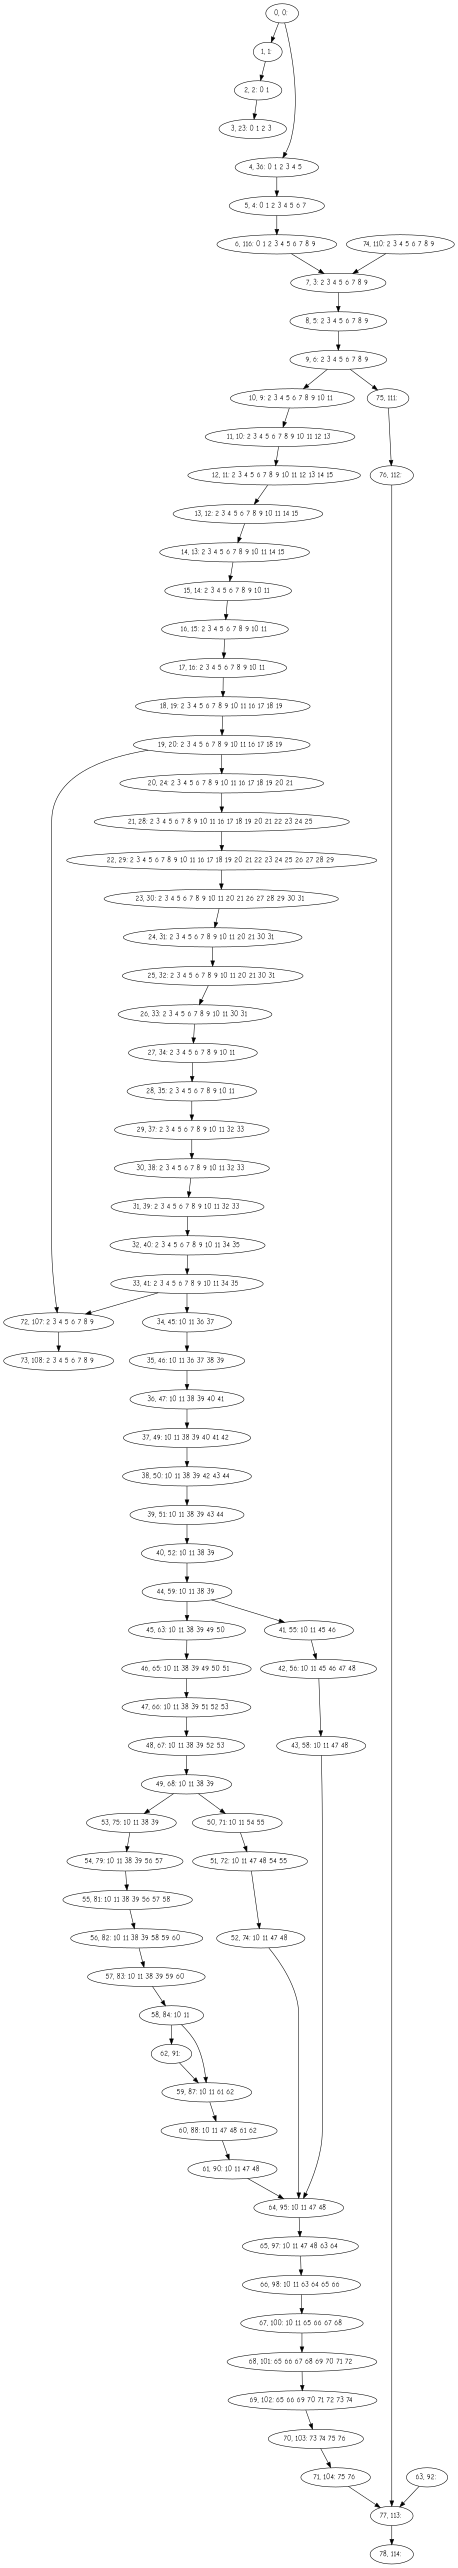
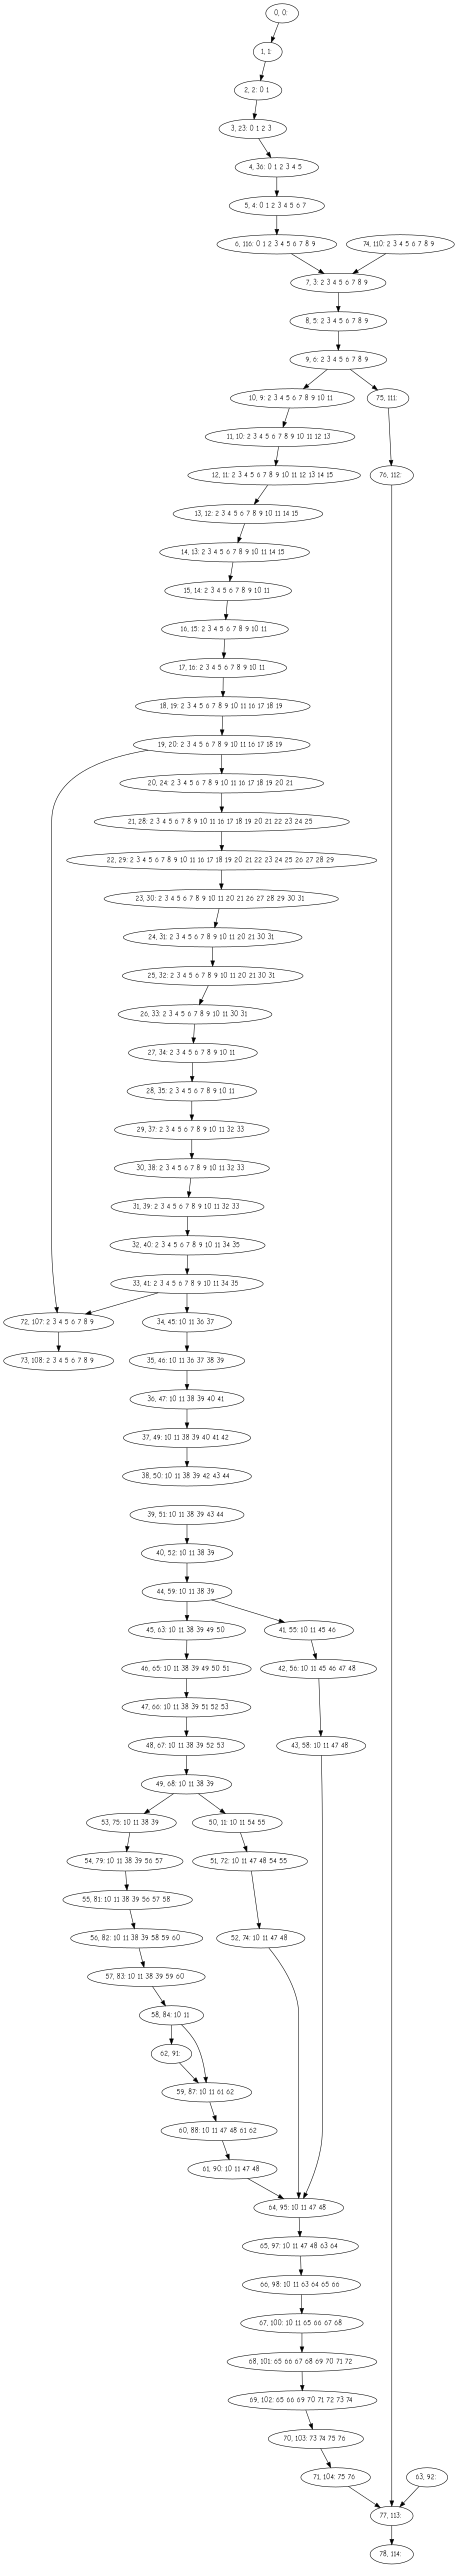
  digraph {
    fontname="Comic Neue"
    node [fontname="Comic Neue"]
    edge [fontname="Comic Neue"]
    n1 [label="0, 0: "]
    n2 [label="1, 1: "]
    n3 [label="2, 2: 0 1 "]
    n4 [label="3, 23: 0 1 2 3 "]
    n5 [label="4, 36: 0 1 2 3 4 5 "]
    n6 [label="5, 4: 0 1 2 3 4 5 6 7 "]
    n7 [label="6, 116: 0 1 2 3 4 5 6 7 8 9 "]
    n8 [label="7, 3: 2 3 4 5 6 7 8 9 "]
    n9 [label="8, 5: 2 3 4 5 6 7 8 9 "]
    n10 [label="9, 6: 2 3 4 5 6 7 8 9 "]
    n11 [label="10, 9: 2 3 4 5 6 7 8 9 10 11 "]
    n12 [label="75, 111: "]
    n13 [label="11, 10: 2 3 4 5 6 7 8 9 10 11 12 13 "]
    n14 [label="76, 112: "]
    n15 [label="12, 11: 2 3 4 5 6 7 8 9 10 11 12 13 14 15 "]
    n16 [label="13, 12: 2 3 4 5 6 7 8 9 10 11 14 15 "]
    n17 [label="14, 13: 2 3 4 5 6 7 8 9 10 11 14 15 "]
    n18 [label="15, 14: 2 3 4 5 6 7 8 9 10 11 "]
    n19 [label="16, 15: 2 3 4 5 6 7 8 9 10 11 "]
    n20 [label="17, 16: 2 3 4 5 6 7 8 9 10 11 "]
    n21 [label="18, 19: 2 3 4 5 6 7 8 9 10 11 16 17 18 19 "]
    n22 [label="19, 20: 2 3 4 5 6 7 8 9 10 11 16 17 18 19 "]
    n23 [label="20, 24: 2 3 4 5 6 7 8 9 10 11 16 17 18 19 20 21 "]
    n24 [label="72, 107: 2 3 4 5 6 7 8 9 "]
    n25 [label="21, 28: 2 3 4 5 6 7 8 9 10 11 16 17 18 19 20 21 22 23 24 25 "]
    n26 [label="73, 108: 2 3 4 5 6 7 8 9 "]
    n27 [label="22, 29: 2 3 4 5 6 7 8 9 10 11 16 17 18 19 20 21 22 23 24 25 26 27 28 29 "]
    n28 [label="23, 30: 2 3 4 5 6 7 8 9 10 11 20 21 26 27 28 29 30 31 "]
    n29 [label="24, 31: 2 3 4 5 6 7 8 9 10 11 20 21 30 31 "]
    n30 [label="25, 32: 2 3 4 5 6 7 8 9 10 11 20 21 30 31 "]
    n31 [label="26, 33: 2 3 4 5 6 7 8 9 10 11 30 31 "]
    n32 [label="27, 34: 2 3 4 5 6 7 8 9 10 11 "]
    n33 [label="28, 35: 2 3 4 5 6 7 8 9 10 11 "]
    n34 [label="29, 37: 2 3 4 5 6 7 8 9 10 11 32 33 "]
    n35 [label="30, 38: 2 3 4 5 6 7 8 9 10 11 32 33 "]
    n36 [label="31, 39: 2 3 4 5 6 7 8 9 10 11 32 33 "]
    n37 [label="32, 40: 2 3 4 5 6 7 8 9 10 11 34 35 "]
    n38 [label="33, 41: 2 3 4 5 6 7 8 9 10 11 34 35 "]
    n39 [label="34, 45: 10 11 36 37 "]
    n40 [label="35, 46: 10 11 36 37 38 39 "]
    n41 [label="36, 47: 10 11 38 39 40 41 "]
    n42 [label="37, 49: 10 11 38 39 40 41 42 "]
    n43 [label="38, 50: 10 11 38 39 42 43 44 "]
    n44 [label="39, 51: 10 11 38 39 43 44 "]
    n45 [label="40, 52: 10 11 38 39 "]
    n46 [label="44, 59: 10 11 38 39 "]
    n47 [label="41, 55: 10 11 45 46 "]
    n48 [label="42, 56: 10 11 45 46 47 48 "]
    n49 [label="45, 63: 10 11 38 39 49 50 "]
    n50 [label="43, 58: 10 11 47 48 "]
    n51 [label="64, 95: 10 11 47 48 "]
    n52 [label="65, 97: 10 11 47 48 63 64 "]
    n53 [label="46, 65: 10 11 38 39 49 50 51 "]
    n54 [label="47, 66: 10 11 38 39 51 52 53 "]
    n55 [label="48, 67: 10 11 38 39 52 53 "]
    n56 [label="49, 68: 10 11 38 39 "]
-   n57 [label="50, 71: 10 11 54 55 "]
+   n57 [label="50, 11: 10 11 54 55"]
    n58 [label="53, 75: 10 11 38 39 "]
    n59 [label="51, 72: 10 11 47 48 54 55 "]
    n60 [label="54, 79: 10 11 38 39 56 57 "]
    n61 [label="52, 74: 10 11 47 48 "]
    n62 [label="55, 81: 10 11 38 39 56 57 58 "]
    n63 [label="56, 82: 10 11 38 39 58 59 60 "]
    n64 [label="57, 83: 10 11 38 39 59 60 "]
    n65 [label="58, 84: 10 11 "]
    n66 [label="59, 87: 10 11 61 62 "]
    n67 [label="62, 91: "]
    n68 [label="60, 88: 10 11 47 48 61 62 "]
    n69 [label="61, 90: 10 11 47 48 "]
    n70 [label="63, 92: "]
    n71 [label="77, 113: "]
    n72 [label="78, 114: "]
    n73 [label="66, 98: 10 11 63 64 65 66 "]
    n74 [label="67, 100: 10 11 65 66 67 68 "]
    n75 [label="68, 101: 65 66 67 68 69 70 71 72 "]
    n76 [label="69, 102: 65 66 69 70 71 72 73 74 "]
    n77 [label="70, 103: 73 74 75 76 "]
    n78 [label="71, 104: 75 76 "]
    n79 [label="74, 110: 2 3 4 5 6 7 8 9 "]
    n1 -> n2
    n2 -> n3
    n3 -> n4
-   n1 -> n5
+   n4 -> n5
    n5 -> n6
    n6 -> n7
    n7 -> n8
    n8 -> n9
    n9 -> n10
    n10 -> n11
    n10 -> n12
    n11 -> n13
    n12 -> n14
    n13 -> n15
    n14 -> n71
    n15 -> n16
    n16 -> n17
    n17 -> n18
    n18 -> n19
    n19 -> n20
    n20 -> n21
    n21 -> n22
    n22 -> n23
    n22 -> n24
    n23 -> n25
    n24 -> n26
    n25 -> n27
    n27 -> n28
    n28 -> n29
    n29 -> n30
    n30 -> n31
    n31 -> n32
    n32 -> n33
    n33 -> n34
    n34 -> n35
    n35 -> n36
    n36 -> n37
    n37 -> n38
    n38 -> n24
    n38 -> n39
    n39 -> n40
    n40 -> n41
    n41 -> n42
    n42 -> n43
-   n43 -> n44
    n44 -> n45
    n45 -> n46
    n46 -> n47
    n46 -> n49
    n47 -> n48
    n48 -> n50
    n49 -> n53
    n50 -> n51
    n51 -> n52
    n52 -> n73
    n53 -> n54
    n54 -> n55
    n55 -> n56
    n56 -> n57
    n56 -> n58
    n57 -> n59
    n58 -> n60
    n59 -> n61
    n60 -> n62
    n61 -> n51
    n62 -> n63
    n63 -> n64
    n64 -> n65
    n65 -> n66
    n65 -> n67
    n66 -> n68
    n67 -> n66
    n68 -> n69
    n69 -> n51
    n70 -> n71
    n71 -> n72
    n73 -> n74
    n74 -> n75
    n75 -> n76
    n76 -> n77
    n77 -> n78
    n78 -> n71
    n79 -> n8
  }
